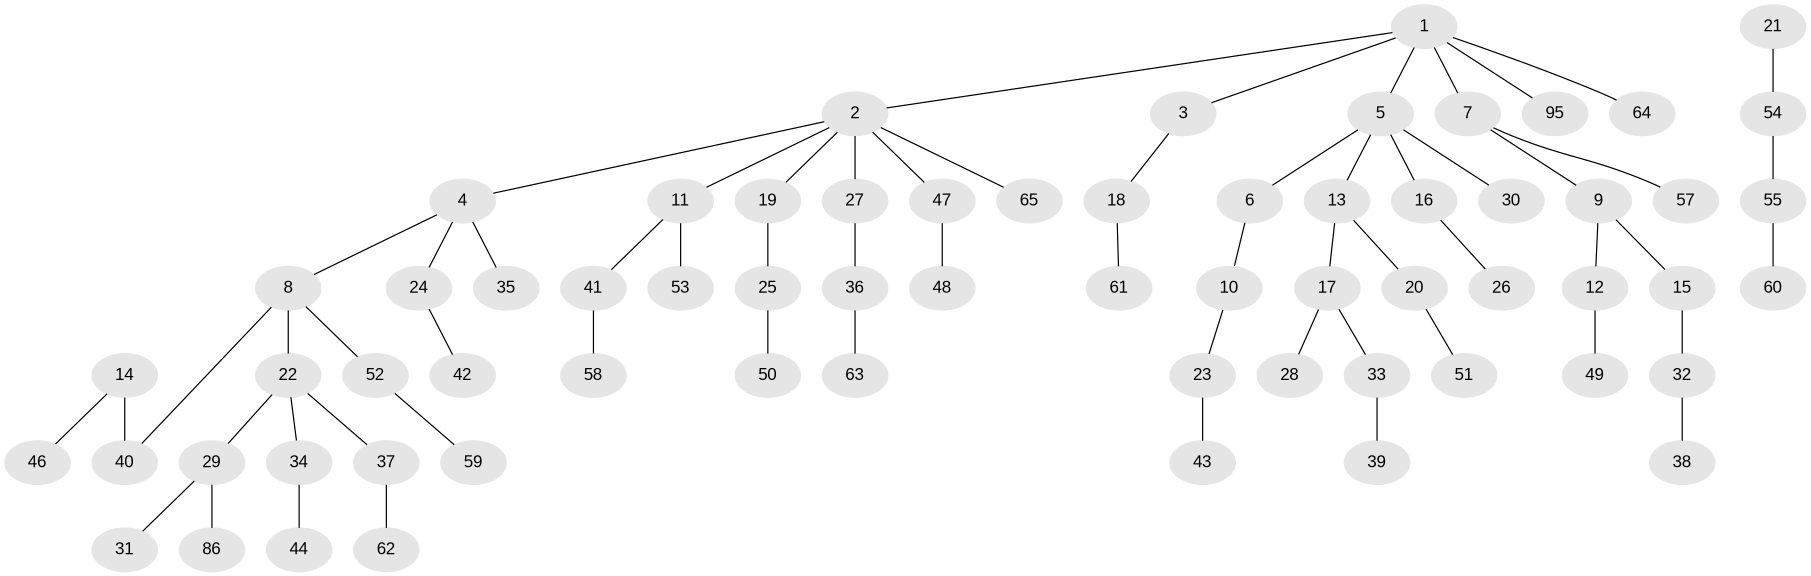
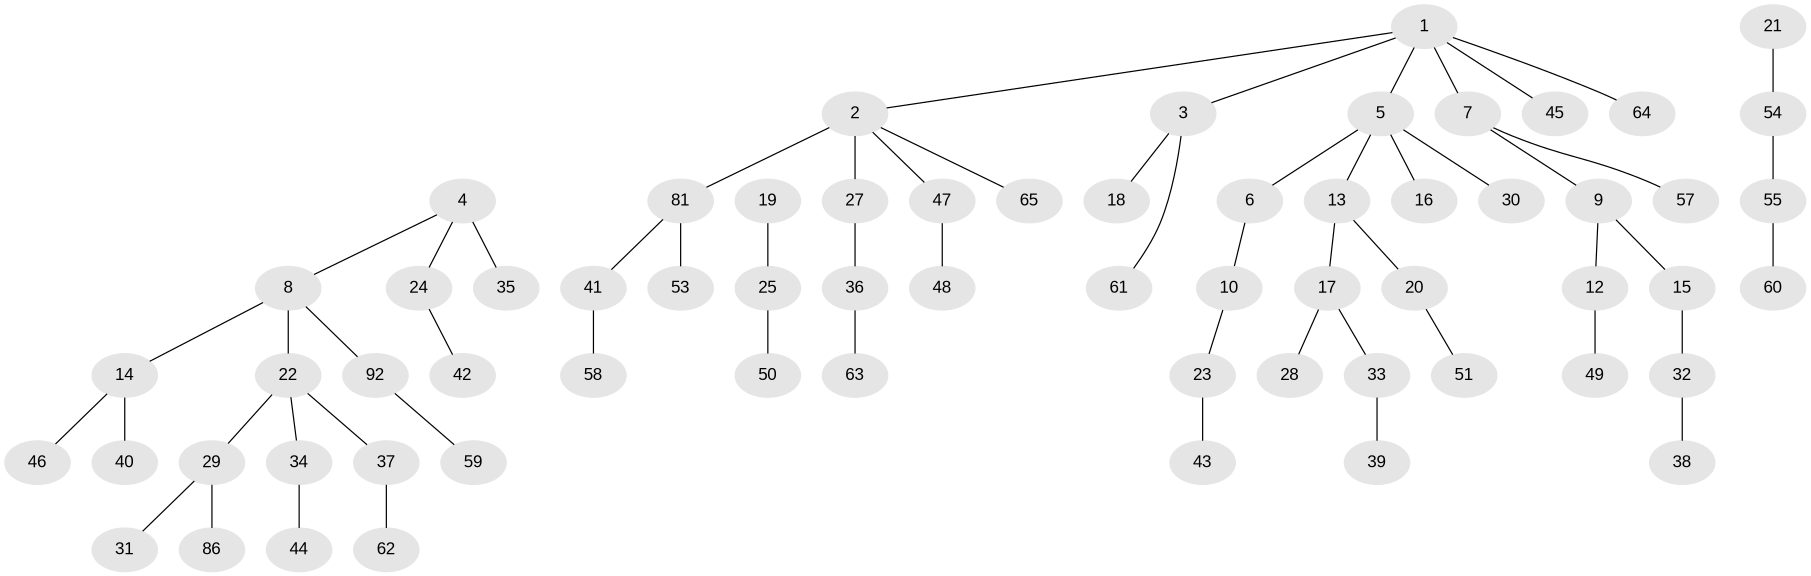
  graph {
    fontname="Liberation Sans"
    node [color=gray90 fontname="Liberation Sans" style=filled]
    edge [fontname="Liberation Sans"]
    1
    2
    3
    5
    7
-   45 [label=95]
+   45
    64
    4
-   11
+   11 [label=81]
    19
    27
    47
    65
    18
    61
    6
    13
    16
    30
    9
    57
    8
    24
    35
    41
    53
    25
    36
    48
    14
    22
-   52
+   52 [label=92]
    42
    10
    17
    20
-   26
    23
    12
    15
    40
    46
    29
    34
    37
    59
    49
    32
    43
    58
    28
    33
    51
    38
    39
    21
    54
    50
    55
    31
    n61 [label=86]
    44
    62
    63
    60
    1 -- 2
    1 -- 3
    1 -- 5
    1 -- 7
    1 -- 45
    1 -- 64
-   2 -- 4
    2 -- 11
-   2 -- 19
    2 -- 27
    2 -- 47
    2 -- 65
    3 -- 18
-   18 -- 61
+   3 -- 61
    5 -- 6
    5 -- 13
    5 -- 16
    5 -- 30
    7 -- 9
    7 -- 57
    4 -- 8
    4 -- 24
    4 -- 35
    11 -- 41
    11 -- 53
    19 -- 25
    27 -- 36
    47 -- 48
    6 -- 10
    13 -- 17
    13 -- 20
-   16 -- 26
    9 -- 12
    9 -- 15
-   8 -- 40
+   8 -- 14
    8 -- 22
    8 -- 52
    24 -- 42
    41 -- 58
    25 -- 50
    36 -- 63
    14 -- 40
    14 -- 46
    22 -- 29
    22 -- 34
    22 -- 37
    52 -- 59
    10 -- 23
    17 -- 28
    17 -- 33
    20 -- 51
    23 -- 43
    12 -- 49
    15 -- 32
    29 -- 31
    29 -- n61
    34 -- 44
    37 -- 62
    32 -- 38
    33 -- 39
    21 -- 54
    54 -- 55
    55 -- 60
  }
